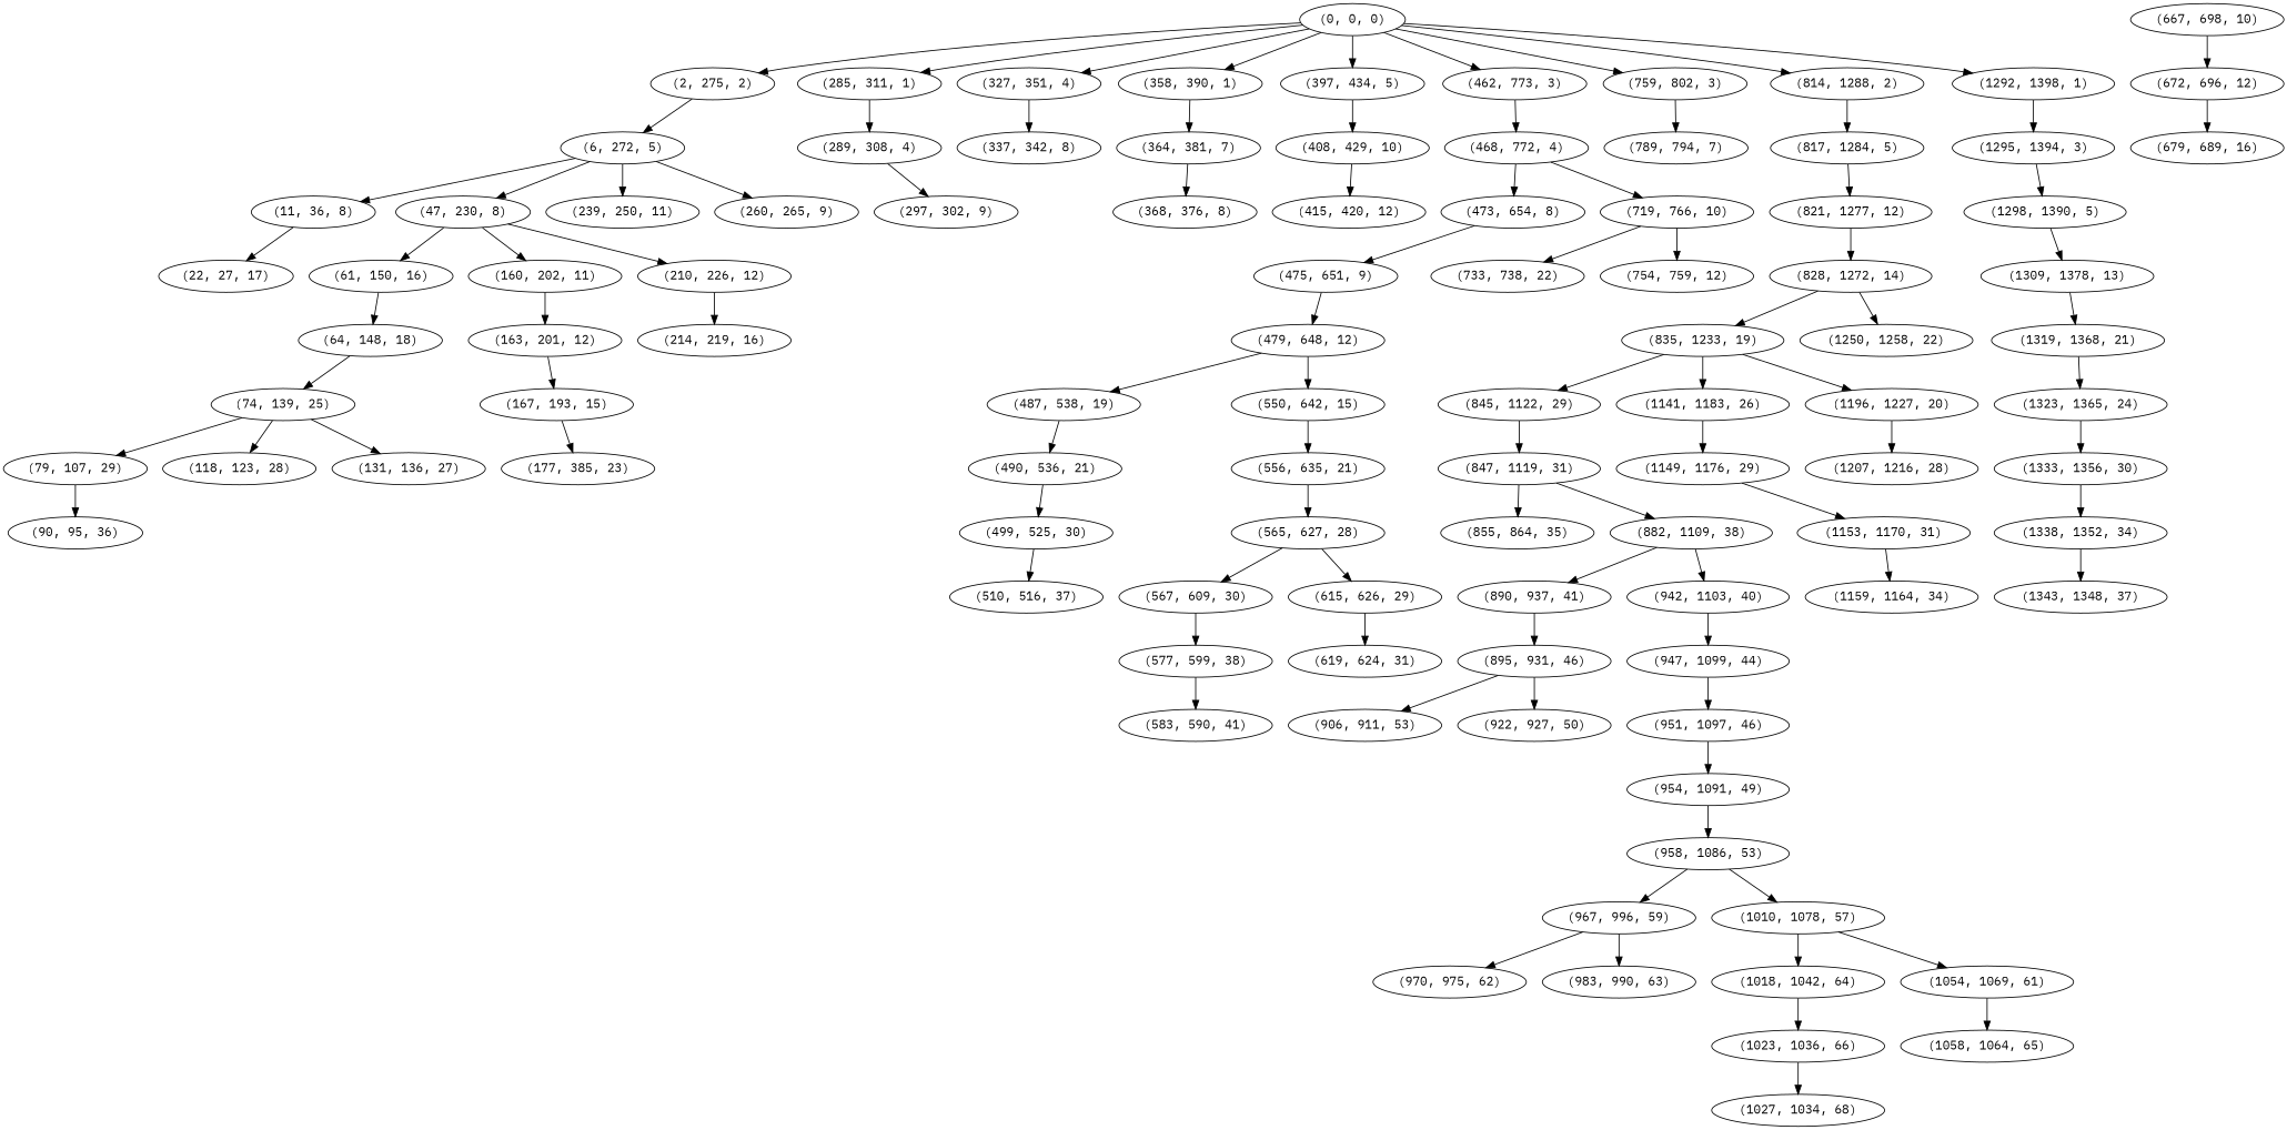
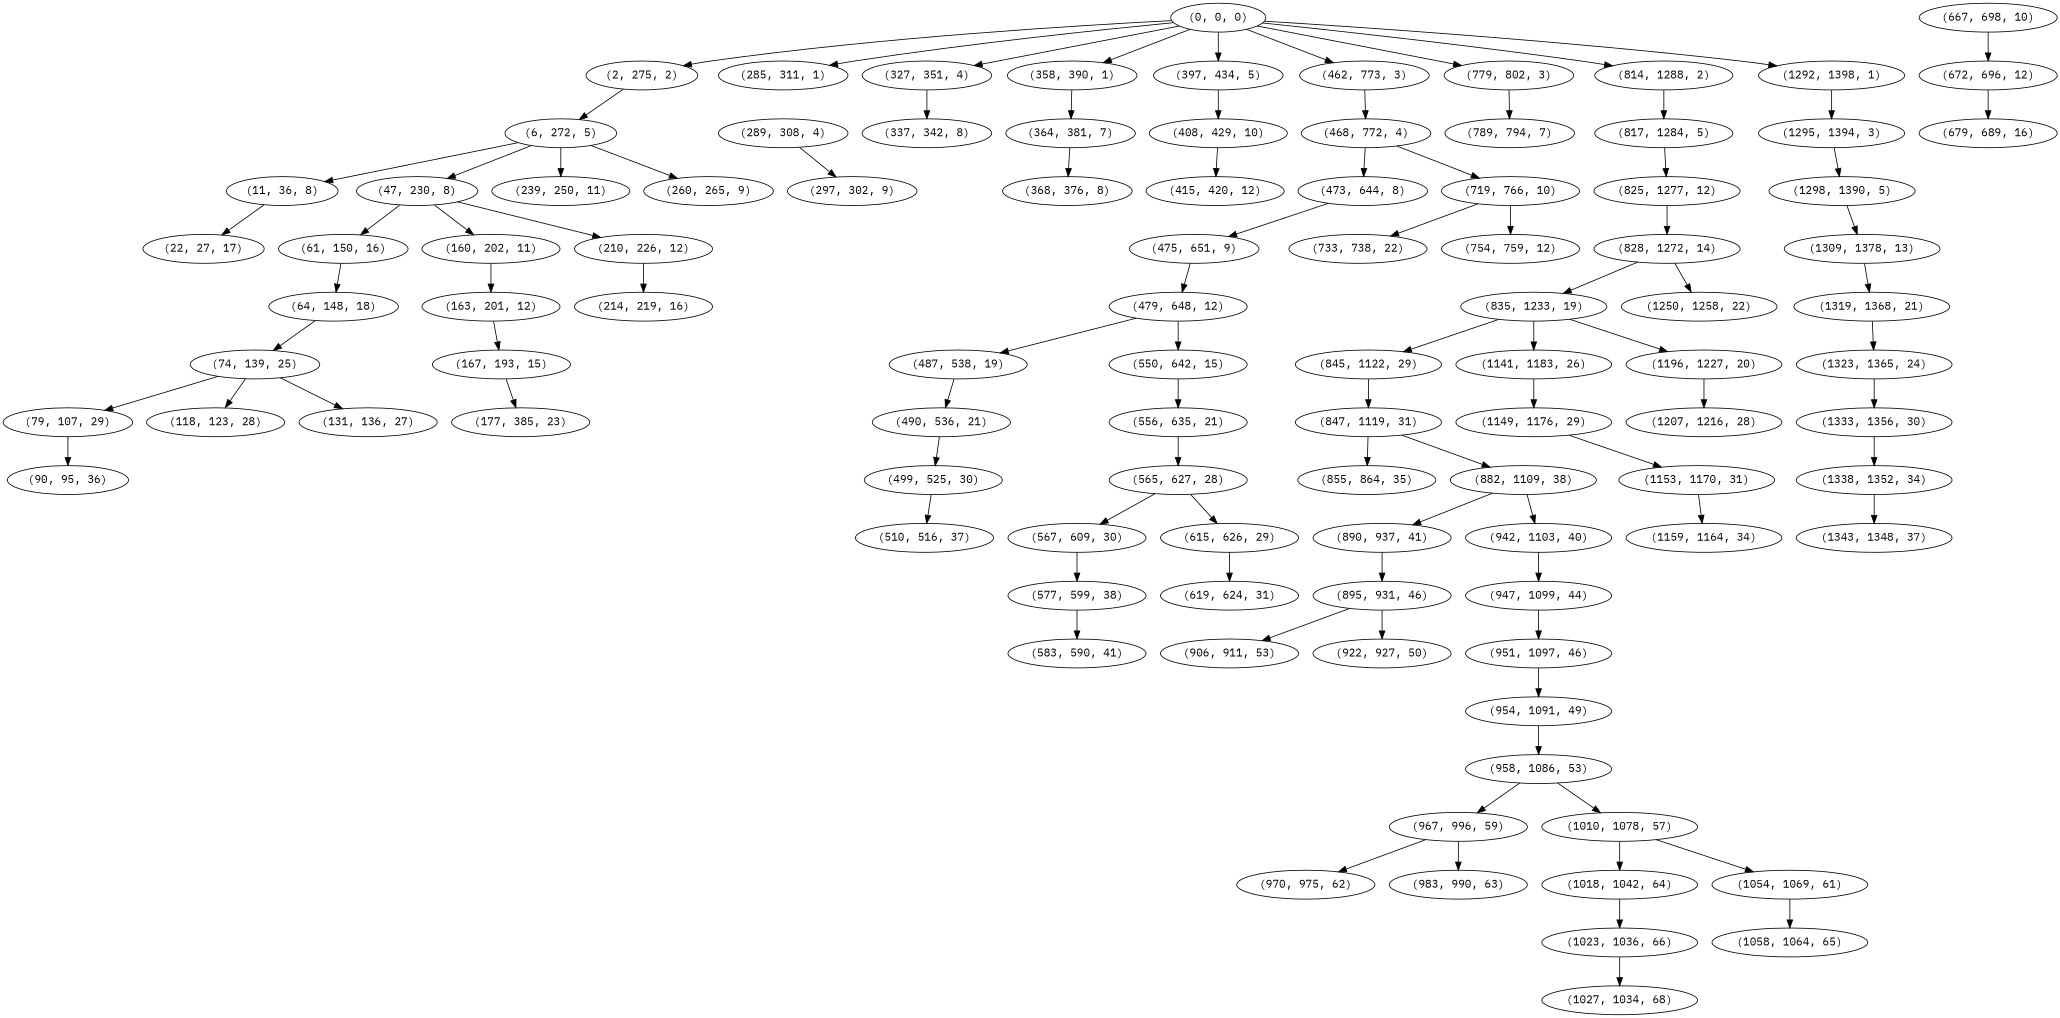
  digraph {
    fontname="IBM Plex Mono"
    node [fontname="IBM Plex Mono"]
    edge [fontname="IBM Plex Mono"]
    "(0, 0, 0)"
    "(2, 275, 2)"
    "(285, 311, 1)"
    "(327, 351, 4)"
    "(358, 390, 1)"
    "(397, 434, 5)"
    "(462, 773, 3)"
-   "(779, 802, 3)" [label="(759, 802, 3)"]
+   "(779, 802, 3)"
    "(814, 1288, 2)"
    "(1292, 1398, 1)"
    "(6, 272, 5)"
    "(289, 308, 4)"
    "(337, 342, 8)"
    "(364, 381, 7)"
    "(408, 429, 10)"
    "(468, 772, 4)"
    "(789, 794, 7)"
    "(817, 1284, 5)"
    "(1295, 1394, 3)"
    "(11, 36, 8)"
    "(47, 230, 8)"
    "(239, 250, 11)"
    "(260, 265, 9)"
    "(22, 27, 17)"
    "(61, 150, 16)"
    "(160, 202, 11)"
    "(210, 226, 12)"
    "(64, 148, 18)"
    "(163, 201, 12)"
    "(214, 219, 16)"
    "(74, 139, 25)"
    "(79, 107, 29)"
    "(118, 123, 28)"
    "(131, 136, 27)"
    "(90, 95, 36)"
    "(167, 193, 15)"
    n37 [label="(177, 385, 23)"]
    "(297, 302, 9)"
    "(368, 376, 8)"
    "(415, 420, 12)"
-   "(473, 654, 8)"
+   "(473, 654, 8)" [label="(473, 644, 8)"]
    "(719, 766, 10)"
    "(475, 651, 9)"
    "(667, 698, 10)"
    "(672, 696, 12)"
    "(733, 738, 22)"
    "(754, 759, 12)"
    "(479, 648, 12)"
    "(487, 538, 19)"
    "(550, 642, 15)"
    "(490, 536, 21)"
    "(556, 635, 21)"
    "(499, 525, 30)"
    "(510, 516, 37)"
    "(565, 627, 28)"
    "(567, 609, 30)"
    "(615, 626, 29)"
    "(577, 599, 38)"
    "(619, 624, 31)"
    "(583, 590, 41)"
    "(679, 689, 16)"
-   "(825, 1277, 12)" [label="(821, 1277, 12)"]
+   "(825, 1277, 12)"
    "(828, 1272, 14)"
    "(835, 1233, 19)"
    "(1250, 1258, 22)"
    "(845, 1122, 29)"
    "(1141, 1183, 26)"
    "(1196, 1227, 20)"
    "(847, 1119, 31)"
    "(1149, 1176, 29)"
    "(1207, 1216, 28)"
    "(855, 864, 35)"
    "(882, 1109, 38)"
    "(890, 937, 41)"
    "(942, 1103, 40)"
    "(895, 931, 46)"
    "(947, 1099, 44)"
    "(906, 911, 53)"
    "(922, 927, 50)"
    "(951, 1097, 46)"
    "(954, 1091, 49)"
    "(958, 1086, 53)"
    "(967, 996, 59)"
    "(1010, 1078, 57)"
    "(970, 975, 62)"
    "(983, 990, 63)"
    "(1018, 1042, 64)"
    "(1054, 1069, 61)"
    "(1023, 1036, 66)"
    "(1058, 1064, 65)"
    "(1027, 1034, 68)"
    "(1153, 1170, 31)"
    "(1159, 1164, 34)"
    "(1298, 1390, 5)"
    "(1309, 1378, 13)"
    "(1319, 1368, 21)"
    "(1323, 1365, 24)"
    "(1333, 1356, 30)"
    "(1338, 1352, 34)"
    "(1343, 1348, 37)"
    "(0, 0, 0)" -> "(2, 275, 2)"
    "(0, 0, 0)" -> "(285, 311, 1)"
    "(0, 0, 0)" -> "(327, 351, 4)"
    "(0, 0, 0)" -> "(358, 390, 1)"
    "(0, 0, 0)" -> "(397, 434, 5)"
    "(0, 0, 0)" -> "(462, 773, 3)"
    "(0, 0, 0)" -> "(779, 802, 3)"
    "(0, 0, 0)" -> "(814, 1288, 2)"
    "(0, 0, 0)" -> "(1292, 1398, 1)"
    "(2, 275, 2)" -> "(6, 272, 5)"
-   "(285, 311, 1)" -> "(289, 308, 4)"
    "(327, 351, 4)" -> "(337, 342, 8)"
    "(358, 390, 1)" -> "(364, 381, 7)"
    "(397, 434, 5)" -> "(408, 429, 10)"
    "(462, 773, 3)" -> "(468, 772, 4)"
    "(779, 802, 3)" -> "(789, 794, 7)"
    "(814, 1288, 2)" -> "(817, 1284, 5)"
    "(1292, 1398, 1)" -> "(1295, 1394, 3)"
    "(6, 272, 5)" -> "(11, 36, 8)"
    "(6, 272, 5)" -> "(47, 230, 8)"
    "(6, 272, 5)" -> "(239, 250, 11)"
    "(6, 272, 5)" -> "(260, 265, 9)"
    "(289, 308, 4)" -> "(297, 302, 9)"
    "(364, 381, 7)" -> "(368, 376, 8)"
    "(408, 429, 10)" -> "(415, 420, 12)"
    "(468, 772, 4)" -> "(473, 654, 8)"
    "(468, 772, 4)" -> "(719, 766, 10)"
    "(817, 1284, 5)" -> "(825, 1277, 12)"
    "(1295, 1394, 3)" -> "(1298, 1390, 5)"
    "(11, 36, 8)" -> "(22, 27, 17)"
    "(47, 230, 8)" -> "(61, 150, 16)"
    "(47, 230, 8)" -> "(160, 202, 11)"
    "(47, 230, 8)" -> "(210, 226, 12)"
    "(61, 150, 16)" -> "(64, 148, 18)"
    "(160, 202, 11)" -> "(163, 201, 12)"
    "(210, 226, 12)" -> "(214, 219, 16)"
    "(64, 148, 18)" -> "(74, 139, 25)"
    "(163, 201, 12)" -> "(167, 193, 15)"
    "(74, 139, 25)" -> "(79, 107, 29)"
    "(74, 139, 25)" -> "(118, 123, 28)"
    "(74, 139, 25)" -> "(131, 136, 27)"
    "(79, 107, 29)" -> "(90, 95, 36)"
    "(167, 193, 15)" -> n37
    "(473, 654, 8)" -> "(475, 651, 9)"
    "(719, 766, 10)" -> "(733, 738, 22)"
    "(719, 766, 10)" -> "(754, 759, 12)"
    "(475, 651, 9)" -> "(479, 648, 12)"
    "(667, 698, 10)" -> "(672, 696, 12)"
    "(672, 696, 12)" -> "(679, 689, 16)"
    "(479, 648, 12)" -> "(487, 538, 19)"
    "(479, 648, 12)" -> "(550, 642, 15)"
    "(487, 538, 19)" -> "(490, 536, 21)"
    "(550, 642, 15)" -> "(556, 635, 21)"
    "(490, 536, 21)" -> "(499, 525, 30)"
    "(556, 635, 21)" -> "(565, 627, 28)"
    "(499, 525, 30)" -> "(510, 516, 37)"
    "(565, 627, 28)" -> "(567, 609, 30)"
    "(565, 627, 28)" -> "(615, 626, 29)"
    "(567, 609, 30)" -> "(577, 599, 38)"
    "(615, 626, 29)" -> "(619, 624, 31)"
    "(577, 599, 38)" -> "(583, 590, 41)"
    "(825, 1277, 12)" -> "(828, 1272, 14)"
    "(828, 1272, 14)" -> "(835, 1233, 19)"
    "(828, 1272, 14)" -> "(1250, 1258, 22)"
    "(835, 1233, 19)" -> "(845, 1122, 29)"
    "(835, 1233, 19)" -> "(1141, 1183, 26)"
    "(835, 1233, 19)" -> "(1196, 1227, 20)"
    "(845, 1122, 29)" -> "(847, 1119, 31)"
    "(1141, 1183, 26)" -> "(1149, 1176, 29)"
    "(1196, 1227, 20)" -> "(1207, 1216, 28)"
    "(847, 1119, 31)" -> "(855, 864, 35)"
    "(847, 1119, 31)" -> "(882, 1109, 38)"
    "(1149, 1176, 29)" -> "(1153, 1170, 31)"
    "(882, 1109, 38)" -> "(890, 937, 41)"
    "(882, 1109, 38)" -> "(942, 1103, 40)"
    "(890, 937, 41)" -> "(895, 931, 46)"
    "(942, 1103, 40)" -> "(947, 1099, 44)"
    "(895, 931, 46)" -> "(906, 911, 53)"
    "(895, 931, 46)" -> "(922, 927, 50)"
    "(947, 1099, 44)" -> "(951, 1097, 46)"
    "(951, 1097, 46)" -> "(954, 1091, 49)"
    "(954, 1091, 49)" -> "(958, 1086, 53)"
    "(958, 1086, 53)" -> "(967, 996, 59)"
    "(958, 1086, 53)" -> "(1010, 1078, 57)"
    "(967, 996, 59)" -> "(970, 975, 62)"
    "(967, 996, 59)" -> "(983, 990, 63)"
    "(1010, 1078, 57)" -> "(1018, 1042, 64)"
    "(1010, 1078, 57)" -> "(1054, 1069, 61)"
    "(1018, 1042, 64)" -> "(1023, 1036, 66)"
    "(1054, 1069, 61)" -> "(1058, 1064, 65)"
    "(1023, 1036, 66)" -> "(1027, 1034, 68)"
    "(1153, 1170, 31)" -> "(1159, 1164, 34)"
    "(1298, 1390, 5)" -> "(1309, 1378, 13)"
    "(1309, 1378, 13)" -> "(1319, 1368, 21)"
    "(1319, 1368, 21)" -> "(1323, 1365, 24)"
    "(1323, 1365, 24)" -> "(1333, 1356, 30)"
    "(1333, 1356, 30)" -> "(1338, 1352, 34)"
    "(1338, 1352, 34)" -> "(1343, 1348, 37)"
  }
